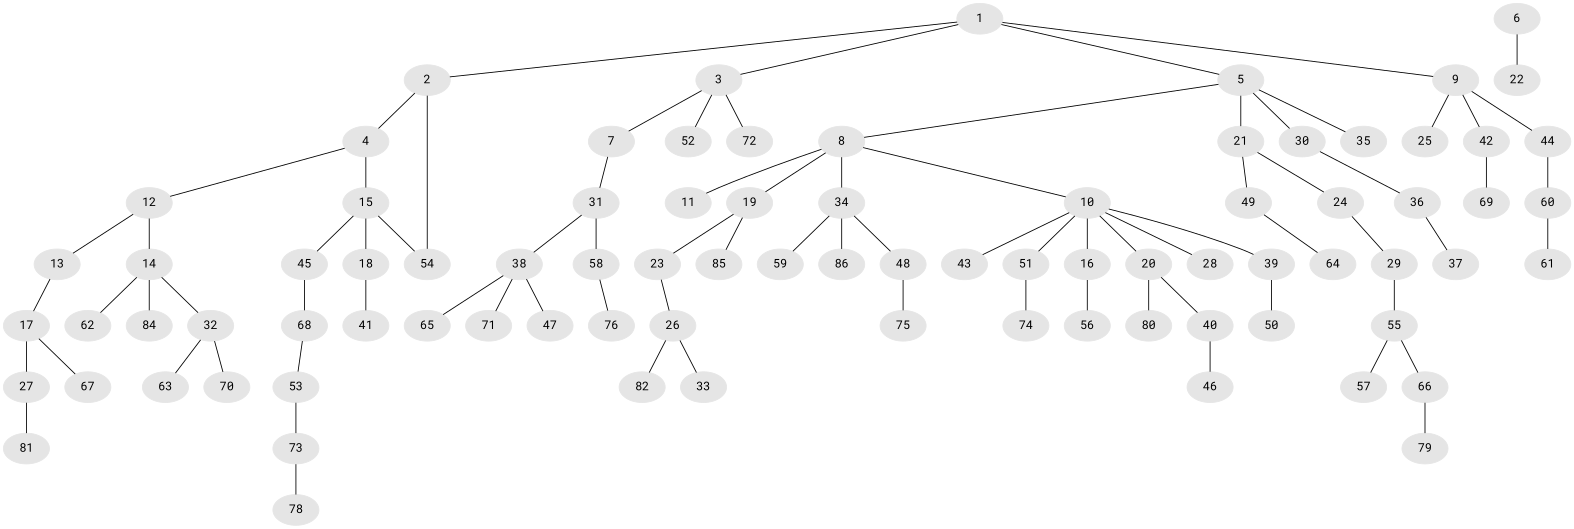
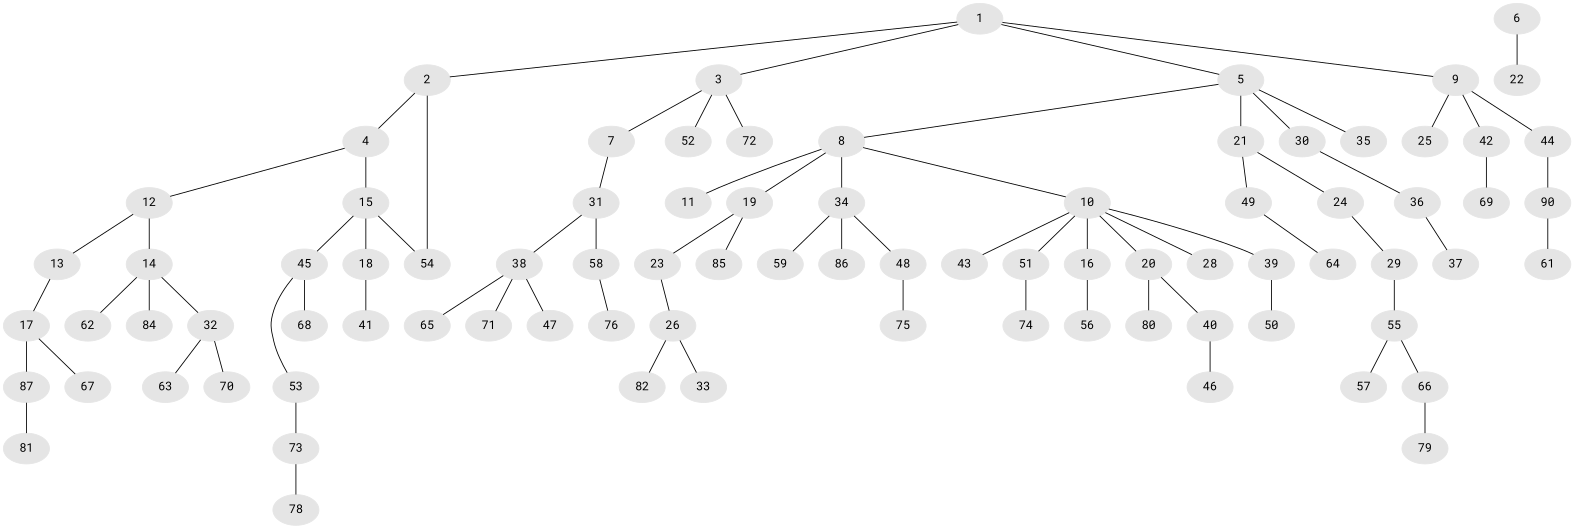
  graph {
    fontname="Roboto Mono"
    node [color=gray90 fontname="Roboto Mono" style=filled]
    edge [fontname="Roboto Mono"]
    1
    2
    3
    5
    9
    4
    54
    7
    52
    72
    8
    21
    30
    35
    25
    42
    44
    12
    15
    6
    22
    31
    13
    14
    18
    45
    10
    11
    19
    34
    24
    49
    36
    38
    58
    16
    20
    28
    39
    43
    51
    23
    85
    48
    59
    86
    69
-   60
+   60 [label=90]
    56
    40
    80
    50
    74
    17
    32
    62
    84
-   27
+   27 [label=87]
    67
    63
    70
    41
    53
    68
    81
    26
    46
    29
    55
    64
    33
    82
    57
    66
    37
    47
    65
    71
    76
    75
    61
    73
    78
    79
    1 -- 2
    1 -- 3
    1 -- 5
    1 -- 9
    2 -- 4
    2 -- 54
    3 -- 7
    3 -- 52
    3 -- 72
    5 -- 8
    5 -- 21
    5 -- 30
    5 -- 35
    9 -- 25
    9 -- 42
    9 -- 44
    4 -- 12
    4 -- 15
    7 -- 31
    8 -- 10
    8 -- 11
    8 -- 19
    8 -- 34
    21 -- 24
    21 -- 49
    30 -- 36
    42 -- 69
    44 -- 60
    12 -- 13
    12 -- 14
    15 -- 54
    15 -- 18
    15 -- 45
    6 -- 22
    31 -- 38
    31 -- 58
    13 -- 17
    14 -- 32
    14 -- 62
    14 -- 84
    18 -- 41
-   68 -- 53
+   45 -- 53
    45 -- 68
    10 -- 16
    10 -- 20
    10 -- 28
    10 -- 39
    10 -- 43
    10 -- 51
    19 -- 23
    19 -- 85
    34 -- 48
    34 -- 59
    34 -- 86
    24 -- 29
    49 -- 64
    36 -- 37
    38 -- 47
    38 -- 65
    38 -- 71
    58 -- 76
    16 -- 56
    20 -- 40
    20 -- 80
    39 -- 50
    51 -- 74
    23 -- 26
    48 -- 75
    60 -- 61
    40 -- 46
    17 -- 27
    17 -- 67
    32 -- 63
    32 -- 70
    27 -- 81
    53 -- 73
    26 -- 33
    26 -- 82
    29 -- 55
    55 -- 57
    55 -- 66
    66 -- 79
    73 -- 78
  }
